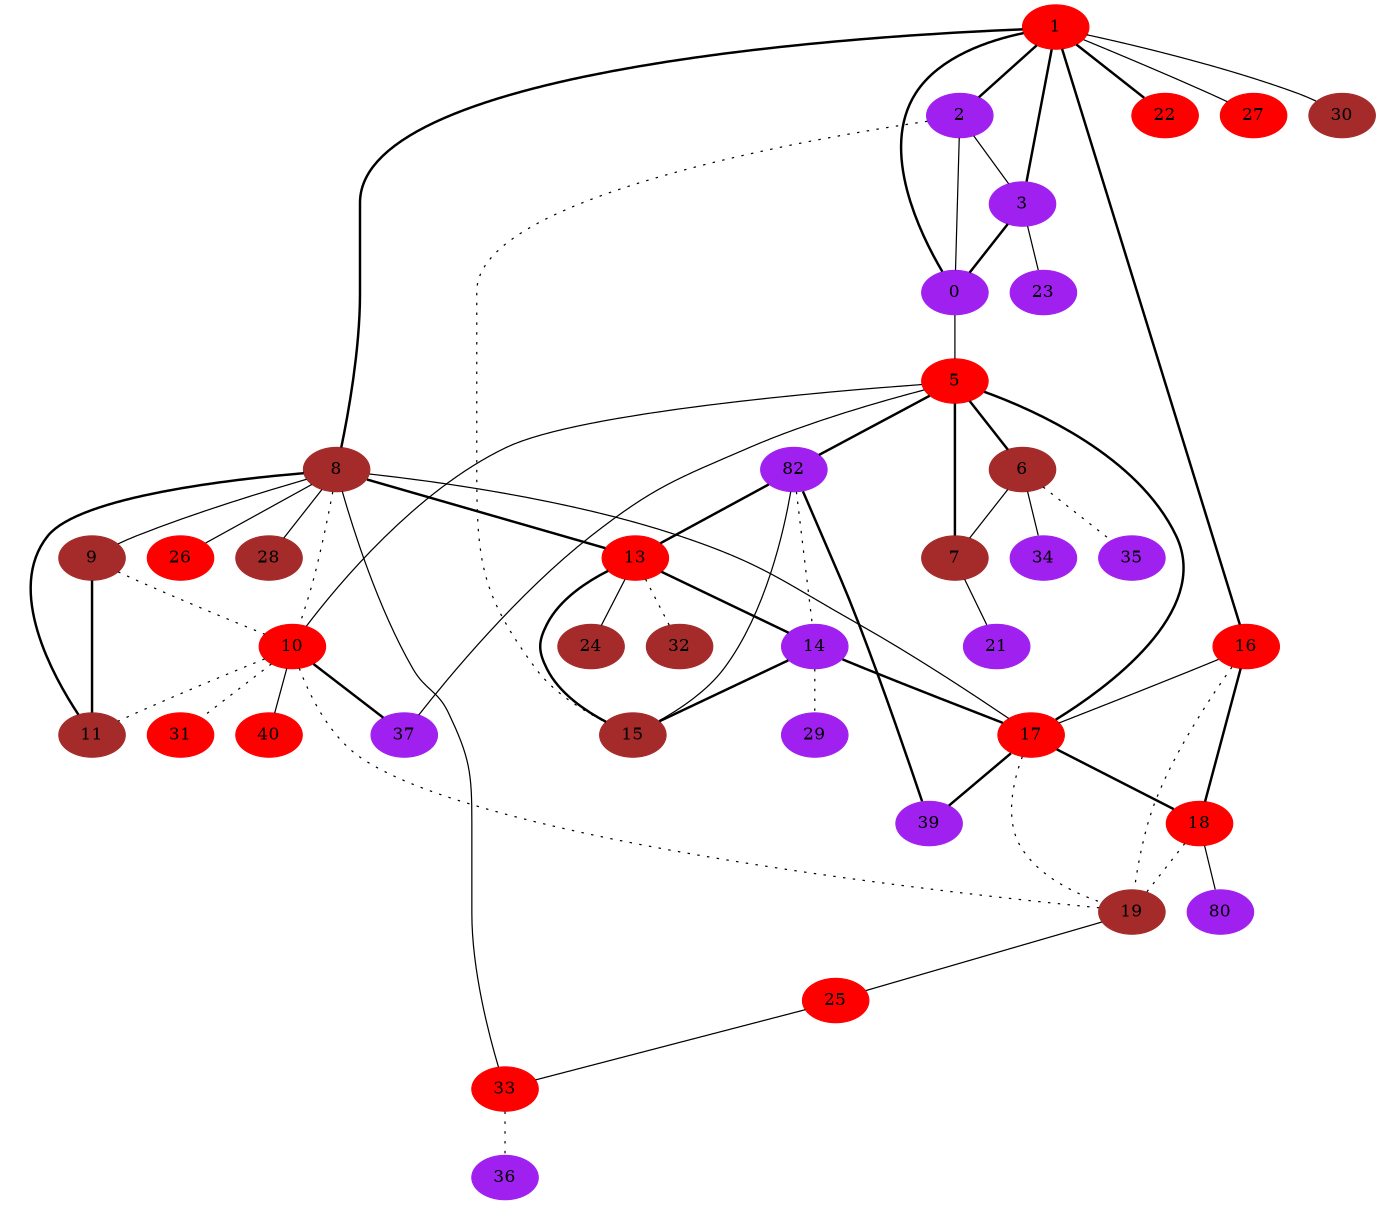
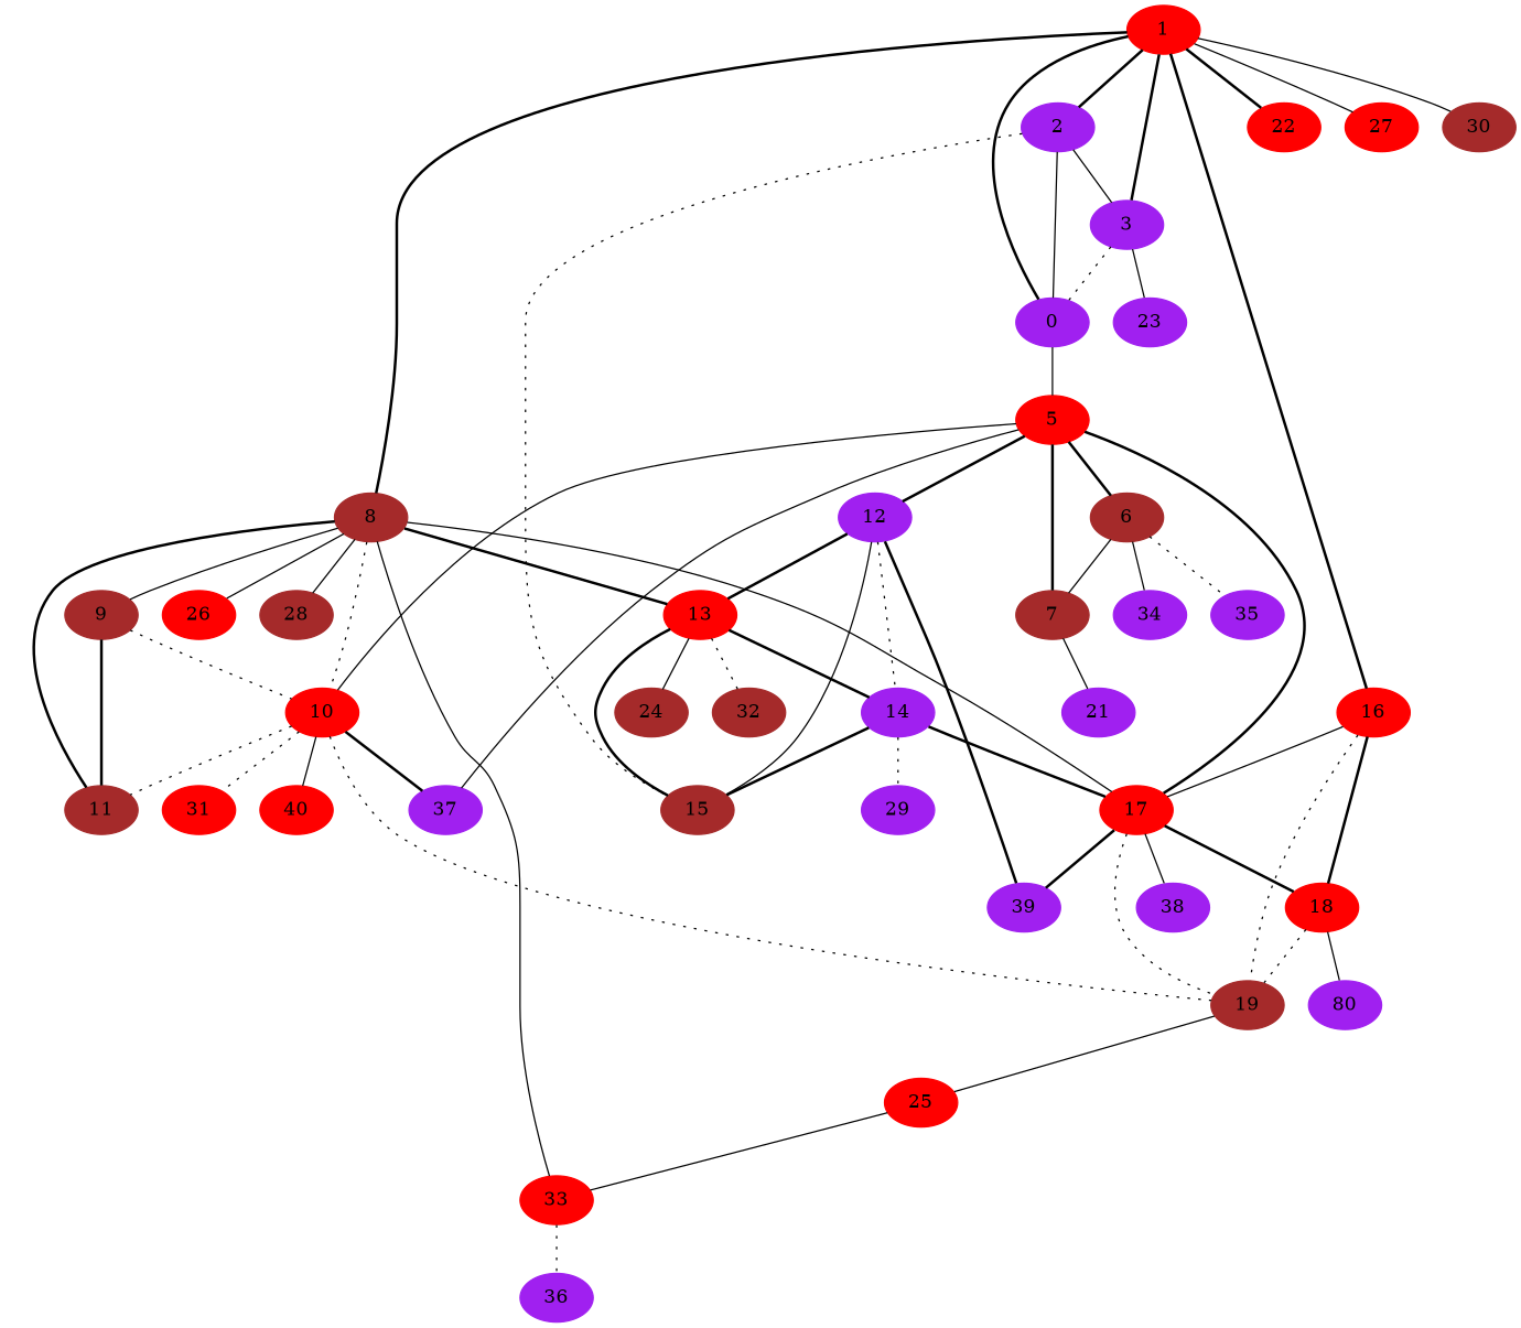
  graph {
    node [color=purple style=filled]
    edge [style=bold weight=1.0]
    1 [color=red]
    2
    3
    n4 [label=0]
    8 [color=brown]
    16 [color=red]
    22 [color=red]
    27 [color=red]
    30 [color=brown]
    15 [color=brown]
    23
    5 [color=red]
    10 [color=red]
    17 [color=red]
    9 [color=brown]
    11 [color=brown]
    13 [color=red]
    26 [color=red]
    28 [color=brown]
    33 [color=red]
    19 [color=brown]
    18 [color=red]
    6 [color=brown]
    7 [color=brown]
-   12 [label=82]
+   12
    37
    34
    35
    21
    31 [color=red]
    40 [color=red]
    14
    39
+   38
    24 [color=brown]
    32 [color=brown]
    36
    25 [color=red]
    29
    n40 [label=80]
    1 -- 2
    1 -- 3
    1 -- n4
    1 -- 8
    1 -- 16
    1 -- 22
    1 -- 27 [style=solid]
    1 -- 30 [style=solid]
    2 -- 3 [style=solid]
    2 -- n4 [style=solid]
    2 -- 15 [style=dotted]
-   3 -- n4 [weight=2.0]
+   3 -- n4 [style=dotted weight=2.0]
    3 -- 23 [style=solid]
    n4 -- 5 [style=solid]
    8 -- 10 [style=dotted]
    8 -- 17 [style=solid]
    8 -- 9 [style=solid]
    8 -- 11
    8 -- 13
    8 -- 26 [style=solid]
    8 -- 28 [style=solid]
    8 -- 33 [style=solid]
    16 -- 17 [style=solid]
    16 -- 19 [style=dotted]
    16 -- 18
    5 -- 10 [style=solid]
    5 -- 17
    5 -- 6 [weight=2.0]
    5 -- 7 [weight=9.0]
    5 -- 12
    5 -- 37 [style=solid]
    10 -- 11 [style=dotted]
    10 -- 19 [style=dotted]
    10 -- 37
    10 -- 31 [style=dotted]
    10 -- 40 [style=solid]
    17 -- 19 [style=dotted]
    17 -- 18
    17 -- 39
+   17 -- 38 [style=solid]
    9 -- 10 [style=dotted]
    9 -- 11 [weight=2.0]
    13 -- 15
    13 -- 14
    13 -- 24 [style=solid]
    13 -- 32 [style=dotted]
    33 -- 36 [style=dotted]
    19 -- 25 [style=solid]
    18 -- 19 [style=dotted weight=4.0]
    18 -- n40 [style=solid]
    6 -- 7 [style=solid]
    6 -- 34 [style=solid]
    6 -- 35 [style=dotted]
    7 -- 21 [style=solid]
    12 -- 15 [style=solid]
    12 -- 13
    12 -- 14 [style=dotted]
    12 -- 39
    14 -- 15
    14 -- 17
    14 -- 29 [style=dotted]
    25 -- 33 [style=solid]
  }
